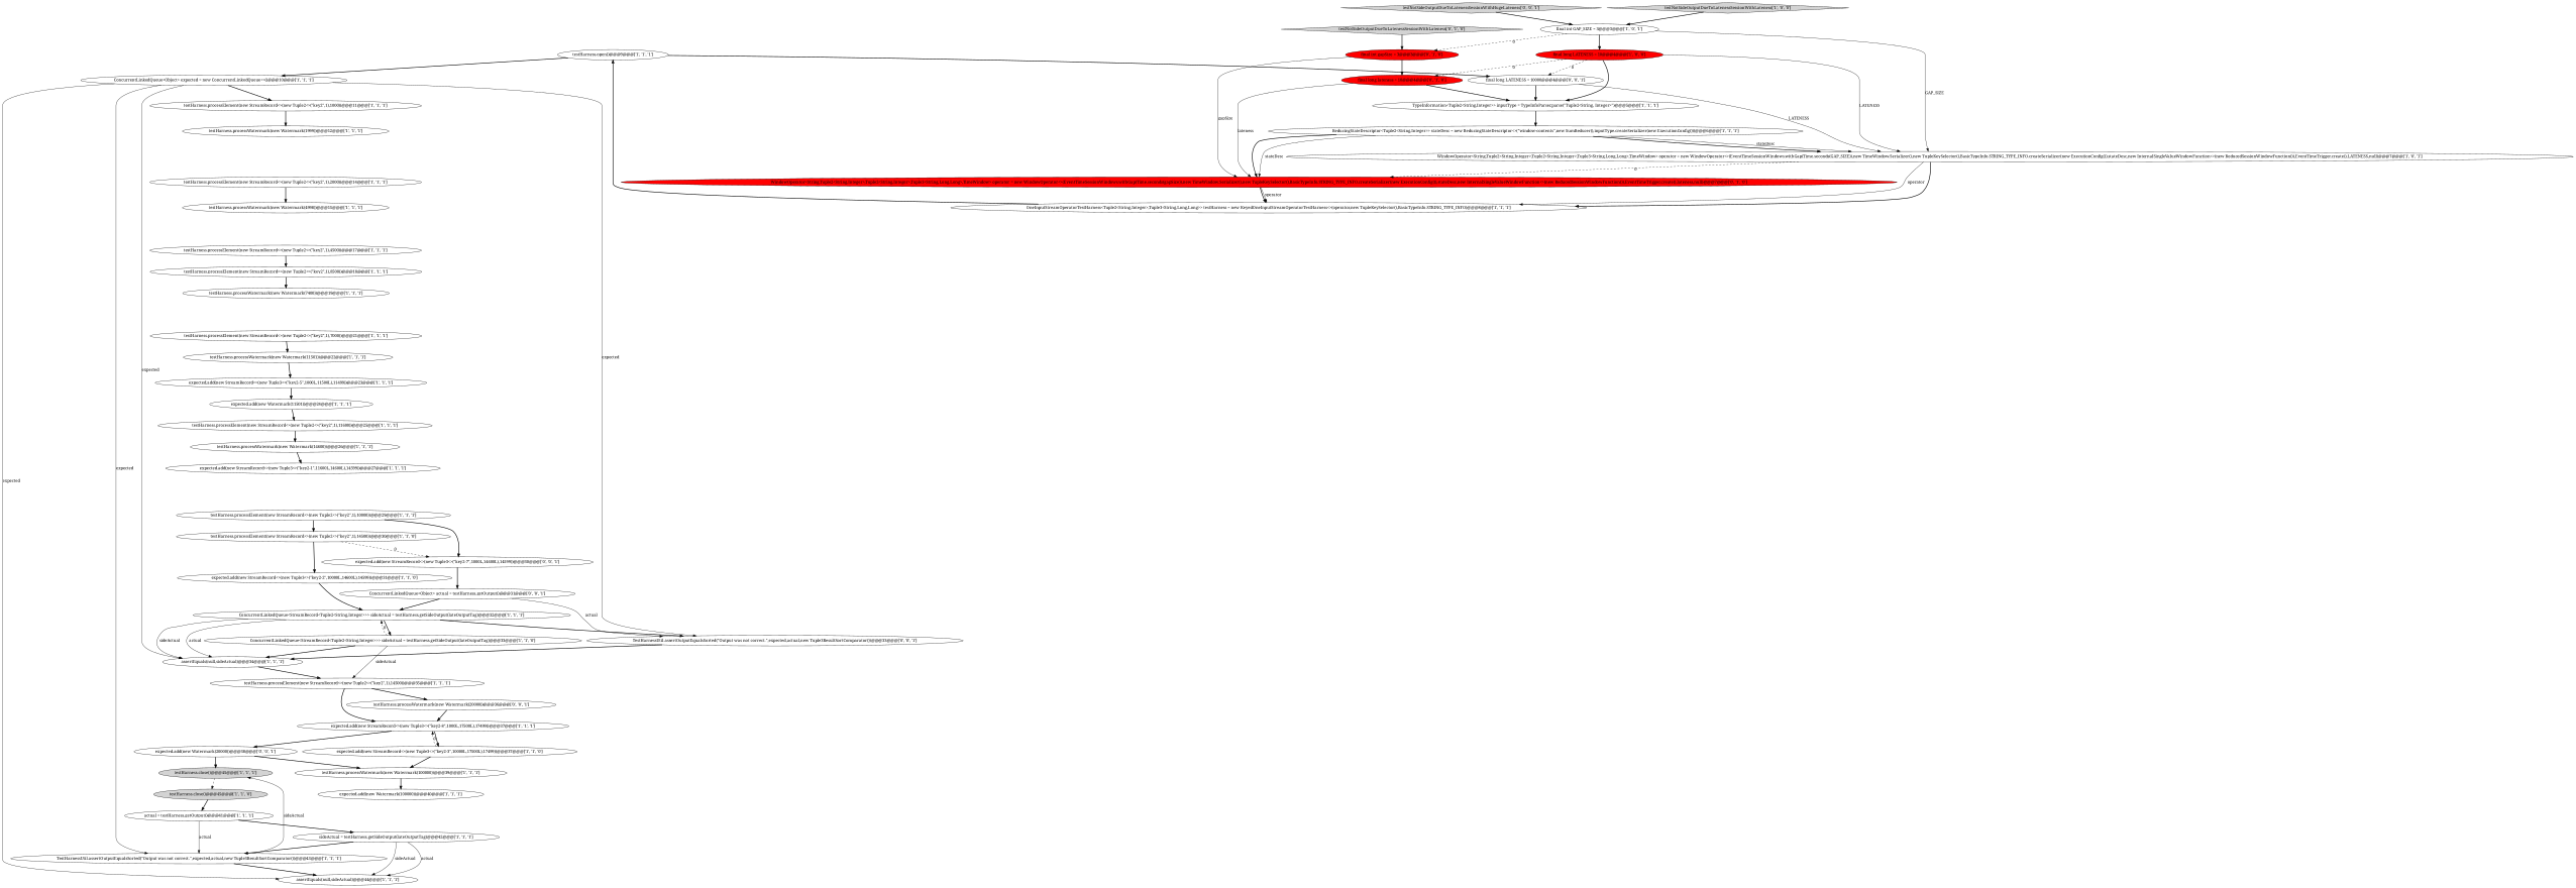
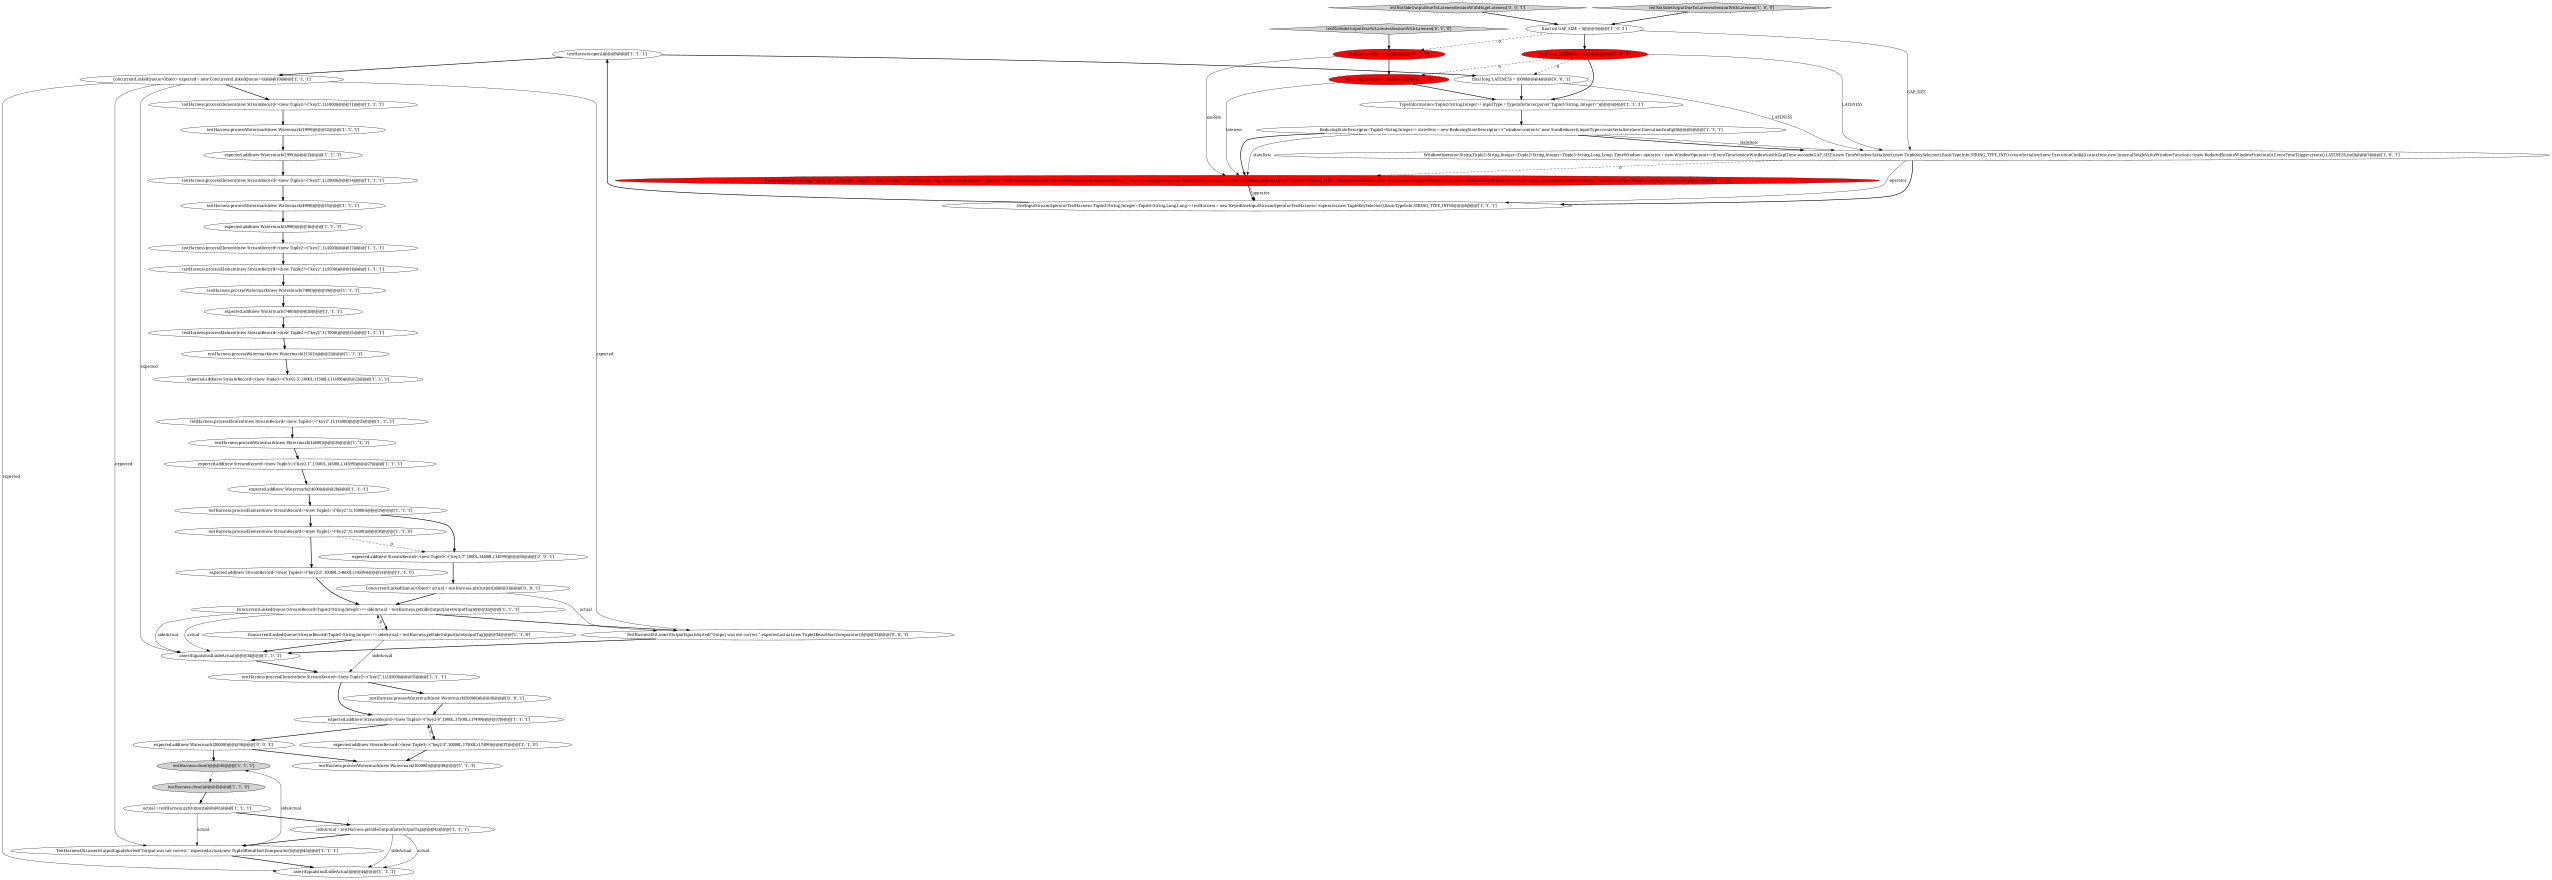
  digraph {
    fontname="Noto Serif"
    node [fillcolor=white fontname="Noto Serif" shape=ellipse style=filled]
    edge [fontname="Noto Serif" style=bold]
    n1 [label="assertEquals(null,sideActual)@@@34@@@['1', '1', '1']"]
    n2 [label="testHarness.processElement(new StreamRecord<>(new Tuple2<>(\"key2\",1),14500))@@@35@@@['1', '1', '1']"]
    n3 [label="expected.add(new StreamRecord<>(new Tuple3<>(\"key2-8\",1000L,17500L),17499))@@@37@@@['1', '1', '1']"]
    n4 [label="testHarness.processWatermark(new Watermark(20000))@@@36@@@['0', '0', '1']"]
    n5 [label="TestHarnessUtil.assertOutputEqualsSorted(\"Output was not correct.\",expected,actual,new Tuple3ResultSortComparator())@@@43@@@['1', '1', '1']"]
    n6 [fillcolor=lightgray label="testHarness.close()@@@45@@@['1', '1', '1']"]
    n7 [label="assertEquals(null,sideActual)@@@44@@@['1', '1', '1']"]
    n8 [fillcolor=lightgray label="testHarness.close()@@@45@@@['1', '1', '0']"]
    n9 [label="ConcurrentLinkedQueue<Object> actual = testHarness.getOutput()@@@31@@@['0', '0', '1']"]
    n10 [label="TestHarnessUtil.assertOutputEqualsSorted(\"Output was not correct.\",expected,actual,new Tuple3ResultSortComparator())@@@33@@@['0', '0', '1']"]
    n11 [label="ConcurrentLinkedQueue<StreamRecord<Tuple2<String,Integer>>> sideActual = testHarness.getSideOutput(lateOutputTag)@@@32@@@['1', '1', '1']"]
    n12 [label="ConcurrentLinkedQueue<StreamRecord<Tuple2<String,Integer>>> sideActual = testHarness.getSideOutput(lateOutputTag)@@@33@@@['1', '1', '0']"]
    n13 [label="expected.add(new StreamRecord<>(new Tuple3<>(\"key2-7\",1000L,14600L),14599))@@@30@@@['0', '0', '1']"]
    n14 [fillcolor=lightgray label="testNotSideOutputDueToLatenessSessionWithHugeLateness['0', '0', '1']" shape=diamond]
    n15 [label="final int GAP_SIZE = 3@@@3@@@['1', '0', '1']"]
    n16 [label="WindowOperator<String,Tuple2<String,Integer>,Tuple2<String,Integer>,Tuple3<String,Long,Long>,TimeWindow> operator = new WindowOperator<>(EventTimeSessionWindows.withGap(Time.seconds(GAP_SIZE)),new TimeWindow.Serializer(),new TupleKeySelector(),BasicTypeInfo.STRING_TYPE_INFO.createSerializer(new ExecutionConfig()),stateDesc,new InternalSingleValueWindowFunction<>(new ReducedSessionWindowFunction()),EventTimeTrigger.create(),LATENESS,null)@@@7@@@['1', '0', '1']"]
    n17 [fillcolor=red label="final int gapSize = 3@@@3@@@['0', '1', '0']"]
    n18 [fillcolor=red label="final long LATENESS = 10@@@4@@@['1', '0', '0']"]
    n19 [label="expected.add(new StreamRecord<>(new Tuple3<>(\"key2-5\",1000L,11500L),11499))@@@23@@@['1', '1', '1']"]
-   n20 [label="expected.add(new Watermark(11501))@@@24@@@['1', '1', '1']"]
    n21 [label="testHarness.processElement(new StreamRecord<>(new Tuple2<>(\"key2\",1),11600))@@@25@@@['1', '1', '1']"]
    n22 [label="testHarness.open()@@@9@@@['1', '1', '1']"]
    n23 [label="ConcurrentLinkedQueue<Object> expected = new ConcurrentLinkedQueue<>()@@@10@@@['1', '1', '1']"]
    n24 [label="final long LATENESS = 10000@@@4@@@['0', '0', '1']"]
    n25 [label="testHarness.processElement(new StreamRecord<>(new Tuple2<>(\"key2\",1),1000))@@@11@@@['1', '1', '1']"]
    n26 [label="TypeInformation<Tuple2<String,Integer>> inputType = TypeInfoParser.parse(\"Tuple2<String, Integer>\")@@@5@@@['1', '1', '1']"]
    n27 [label="ReducingStateDescriptor<Tuple2<String,Integer>> stateDesc = new ReducingStateDescriptor<>(\"window-contents\",new SumReducer(),inputType.createSerializer(new ExecutionConfig()))@@@6@@@['1', '1', '1']"]
    n28 [fillcolor=red label="WindowOperator<String,Tuple2<String,Integer>,Tuple2<String,Integer>,Tuple3<String,Long,Long>,TimeWindow> operator = new WindowOperator<>(EventTimeSessionWindows.withGap(Time.seconds(gapSize)),new TimeWindow.Serializer(),new TupleKeySelector(),BasicTypeInfo.STRING_TYPE_INFO.createSerializer(new ExecutionConfig()),stateDesc,new InternalSingleValueWindowFunction<>(new ReducedSessionWindowFunction()),EventTimeTrigger.create(),lateness,null)@@@7@@@['0', '1', '0']"]
    n29 [label="testHarness.processElement(new StreamRecord<>(new Tuple2<>(\"key2\",1),2000))@@@14@@@['1', '1', '1']"]
    n30 [label="testHarness.processWatermark(new Watermark(4998))@@@15@@@['1', '1', '1']"]
+   n31 [label="expected.add(new Watermark(4998))@@@16@@@['1', '1', '1']"]
    n32 [label="OneInputStreamOperatorTestHarness<Tuple2<String,Integer>,Tuple3<String,Long,Long>> testHarness = new KeyedOneInputStreamOperatorTestHarness<>(operator,new TupleKeySelector(),BasicTypeInfo.STRING_TYPE_INFO)@@@8@@@['1', '1', '1']"]
    n33 [fillcolor=lightgray label="testNotSideOutputDueToLatenessSessionWithLateness['0', '1', '0']" shape=diamond]
    n34 [fillcolor=red label="final long lateness = 10@@@4@@@['0', '1', '0']"]
+   n35 [label="expected.add(new Watermark(7400))@@@20@@@['1', '1', '1']"]
    n36 [label="testHarness.processElement(new StreamRecord<>(new Tuple2<>(\"key2\",1),7000))@@@21@@@['1', '1', '1']"]
    n37 [label="testHarness.processWatermark(new Watermark(11501))@@@22@@@['1', '1', '1']"]
    n38 [label="actual = testHarness.getOutput()@@@41@@@['1', '1', '1']"]
    n39 [label="testHarness.processWatermark(new Watermark(1999))@@@12@@@['1', '1', '1']"]
+   n40 [label="expected.add(new Watermark(1999))@@@13@@@['1', '1', '1']"]
    n41 [label="testHarness.processElement(new StreamRecord<>(new Tuple2<>(\"key2\",1),4500))@@@17@@@['1', '1', '1']"]
    n42 [label="testHarness.processElement(new StreamRecord<>(new Tuple2<>(\"key2\",1),8500))@@@18@@@['1', '1', '1']"]
    n43 [label="testHarness.processWatermark(new Watermark(7400))@@@19@@@['1', '1', '1']"]
    n44 [label="testHarness.processWatermark(new Watermark(14600))@@@26@@@['1', '1', '1']"]
    n45 [label="testHarness.processElement(new StreamRecord<>(new Tuple2<>(\"key2\",1),14500))@@@30@@@['1', '1', '0']"]
    n46 [label="expected.add(new StreamRecord<>(new Tuple3<>(\"key2-2\",10000L,14600L),14599))@@@31@@@['1', '1', '0']"]
    n47 [label="expected.add(new StreamRecord<>(new Tuple3<>(\"key2-3\",10000L,17500L),17499))@@@37@@@['1', '1', '0']"]
    n48 [label="testHarness.processWatermark(new Watermark(100000))@@@39@@@['1', '1', '1']"]
    n49 [label="expected.add(new Watermark(20000))@@@38@@@['0', '0', '1']"]
-   n50 [label="expected.add(new Watermark(100000))@@@40@@@['1', '1', '1']"]
    n51 [fillcolor=lightgray label="testNotSideOutputDueToLatenessSessionWithLateness['1', '0', '0']" shape=diamond]
    n52 [label="expected.add(new StreamRecord<>(new Tuple3<>(\"key2-1\",11600L,14600L),14599))@@@27@@@['1', '1', '1']"]
+   n53 [label="expected.add(new Watermark(14600))@@@28@@@['1', '1', '1']"]
    n54 [label="testHarness.processElement(new StreamRecord<>(new Tuple2<>(\"key2\",1),10000))@@@29@@@['1', '1', '1']"]
    n55 [label="sideActual = testHarness.getSideOutput(lateOutputTag)@@@42@@@['1', '1', '1']"]
    n1 -> n2
    n2 -> n3
    n2 -> n4
    n3 -> n47
    n3 -> n49
    n4 -> n3
    n5 -> n6 [label=sideActual style=solid]
    n5 -> n7
    n6 -> n8 [style=dashed]
    n8 -> n38
    n9 -> n10 [label=actual style=solid]
    n9 -> n11
    n10 -> n1
    n11 -> n1 [label=sideActual style=solid]
    n11 -> n1 [label=actual style=solid]
    n11 -> n10
    n11 -> n12
    n12 -> n1
    n12 -> n2 [label=sideActual style=solid]
    n12 -> n11 [label=0 style=dashed]
    n13 -> n9
    n14 -> n15
    n15 -> n16 [label=GAP_SIZE style=solid]
    n15 -> n17 [label=0 style=dashed]
    n15 -> n18
    n16 -> n28 [label=0 style=dashed]
    n16 -> n32
    n16 -> n32 [label=operator style=solid]
    n17 -> n28 [label=gapSize style=solid]
    n17 -> n34
    n18 -> n16 [label=LATENESS style=solid]
    n18 -> n24 [label=0 style=dashed]
    n18 -> n26
    n18 -> n34 [label=0 style=dashed]
-   n19 -> n20
-   n20 -> n21
    n21 -> n44
    n22 -> n23
    n22 -> n24
    n23 -> n1 [label=expected style=solid]
    n23 -> n5 [label=expected style=solid]
    n23 -> n7 [label=expected style=solid]
    n23 -> n10 [label=expected style=solid]
    n23 -> n25
    n24 -> n16 [label=LATENESS style=solid]
    n24 -> n26
    n25 -> n39
    n26 -> n27
    n27 -> n16
    n27 -> n16 [label=stateDesc style=solid]
    n27 -> n28
    n27 -> n28 [label=stateDesc style=solid]
    n28 -> n32
    n28 -> n32 [label=operator style=solid]
    n29 -> n30
+   n30 -> n31
+   n31 -> n41
    n32 -> n22
    n33 -> n17
    n34 -> n26
    n34 -> n28 [label=lateness style=solid]
+   n35 -> n36
    n36 -> n37
    n37 -> n19
    n38 -> n5 [label=actual style=solid]
    n38 -> n55
+   n39 -> n40
+   n40 -> n29
    n41 -> n42
    n42 -> n43
+   n43 -> n35
    n44 -> n52
    n45 -> n13 [label=0 style=dashed]
    n45 -> n46
    n46 -> n11
    n47 -> n3 [label=0 style=dashed]
    n47 -> n48
-   n48 -> n50
    n49 -> n6
    n49 -> n48
    n51 -> n15
+   n52 -> n53
+   n53 -> n54
    n54 -> n13
    n54 -> n45
    n55 -> n5
    n55 -> n7 [label=actual style=solid]
    n55 -> n7 [label=sideActual style=solid]
  }
